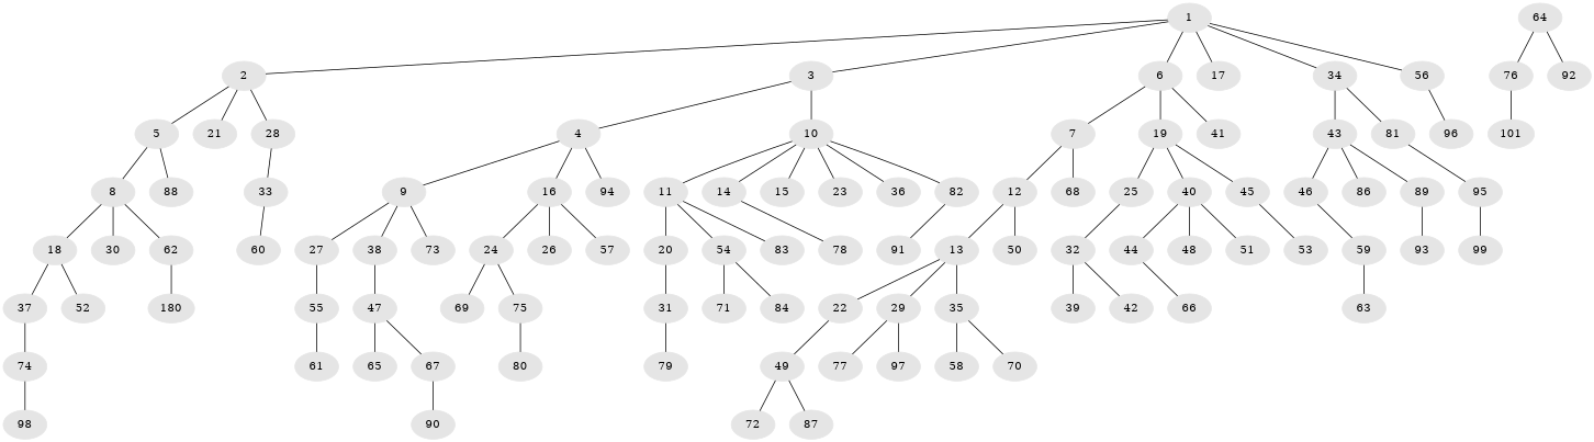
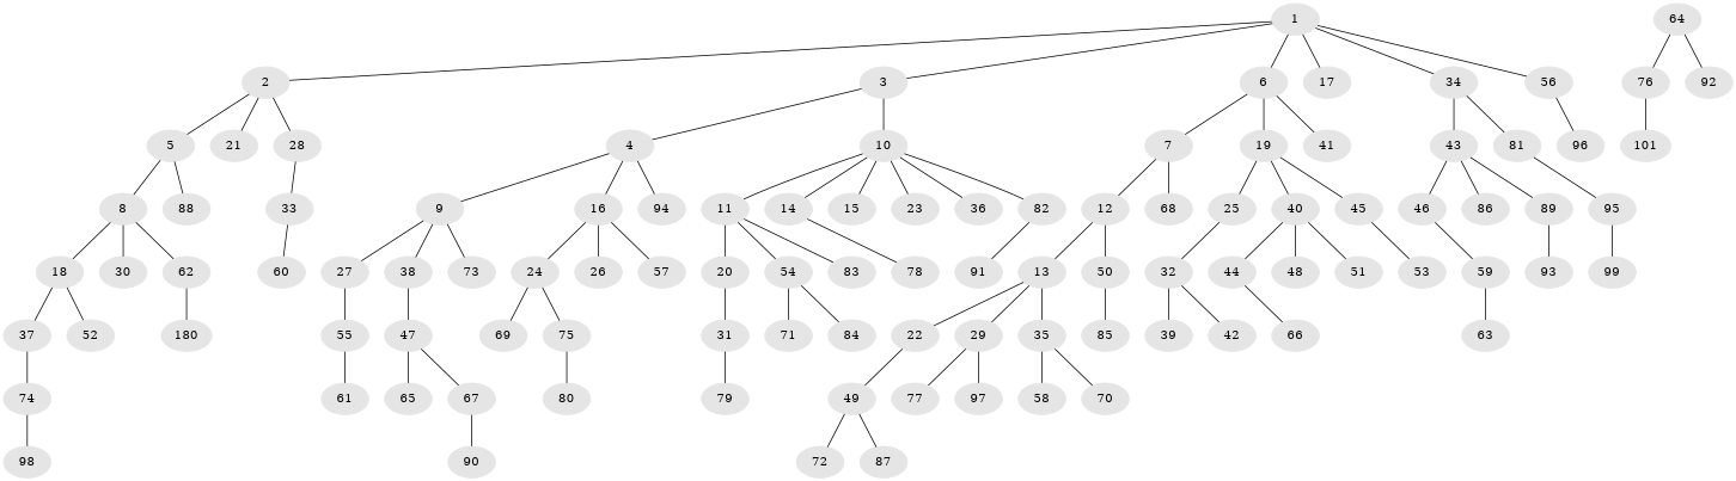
  graph {
    node [color=gray90 style=filled]
    1
    2
    3
    6
    17
    34
    56
    5
    21
    28
    4
    10
    7
    19
    41
    43
    81
    96
    64
    76
    92
    8
    88
    33
    9
    16
    94
    11
    14
    15
    23
    36
    82
    27
    38
    73
    24
    26
    57
    18
    30
    62
    12
    68
    25
    40
    45
    13
    50
    37
    52
    n52 [label=180]
    55
    47
    20
    54
    83
    78
    91
    31
    71
    84
    22
    29
    35
+   85
    49
    77
    97
    58
    70
    69
    75
    74
    32
    44
    48
    51
    53
    79
    72
    87
    80
    39
    42
    61
    60
    46
    86
    89
    95
    98
    65
    67
    66
    59
    93
    63
    90
    101
    99
    1 -- 2
    1 -- 3
    1 -- 6
    1 -- 17
    1 -- 34
    1 -- 56
    2 -- 5
    2 -- 21
    2 -- 28
    3 -- 4
    3 -- 10
    6 -- 7
    6 -- 19
    6 -- 41
    34 -- 43
    34 -- 81
    56 -- 96
    5 -- 8
    5 -- 88
    28 -- 33
    4 -- 9
    4 -- 16
    4 -- 94
    10 -- 11
    10 -- 14
    10 -- 15
    10 -- 23
    10 -- 36
    10 -- 82
    7 -- 12
    7 -- 68
    19 -- 25
    19 -- 40
    19 -- 45
    43 -- 46
    43 -- 86
    43 -- 89
    81 -- 95
    64 -- 76
    64 -- 92
    76 -- 101
    8 -- 18
    8 -- 30
    8 -- 62
    33 -- 60
    9 -- 27
    9 -- 38
    9 -- 73
    16 -- 24
    16 -- 26
    16 -- 57
    11 -- 20
    11 -- 54
    11 -- 83
    14 -- 78
    82 -- 91
    27 -- 55
    38 -- 47
    24 -- 69
    24 -- 75
    18 -- 37
    18 -- 52
    62 -- n52
    12 -- 13
    12 -- 50
    25 -- 32
    40 -- 44
    40 -- 48
    40 -- 51
    45 -- 53
    13 -- 22
    13 -- 29
    13 -- 35
+   50 -- 85
    37 -- 74
    55 -- 61
    47 -- 65
    47 -- 67
    20 -- 31
    54 -- 71
    54 -- 84
    31 -- 79
    22 -- 49
    29 -- 77
    29 -- 97
    35 -- 58
    35 -- 70
    49 -- 72
    49 -- 87
    75 -- 80
    74 -- 98
    32 -- 39
    32 -- 42
    44 -- 66
    46 -- 59
    89 -- 93
    95 -- 99
    67 -- 90
    59 -- 63
  }
